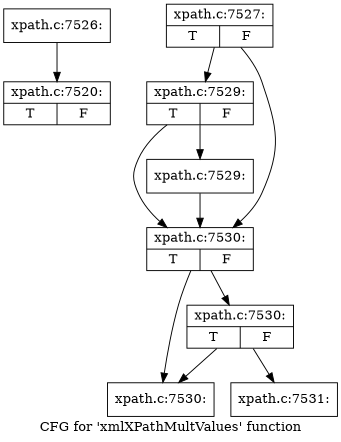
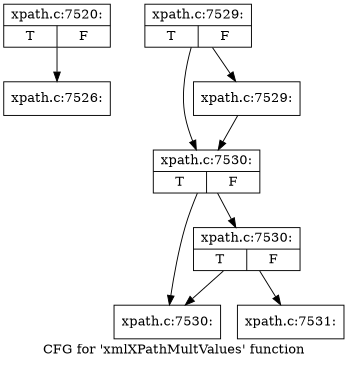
  digraph {
    label="CFG for 'xmlXPathMultValues' function"
    node [shape=record]
    n1 [label="{xpath.c:7520:|{<s0>T|<s1>F}}"]
    n2 [label="{xpath.c:7526:}"]
-   n3 [label="{xpath.c:7527:|{<s0>T|<s1>F}}"]
    n4 [label="{xpath.c:7529:|{<s0>T|<s1>F}}"]
    n5 [label="{xpath.c:7530:|{<s0>T|<s1>F}}"]
    n6 [label="{xpath.c:7529:}"]
    n7 [label="{xpath.c:7530:}"]
    n8 [label="{xpath.c:7530:|{<s0>T|<s1>F}}"]
    n9 [label="{xpath.c:7531:}"]
-   n2 -> n1
-   n3 -> n4
-   n3 -> n5
+   n1 -> n2
    n4 -> n5
    n4 -> n6
    n5 -> n7
    n5 -> n8
    n6 -> n5
    n8 -> n7
    n8 -> n9
  }
